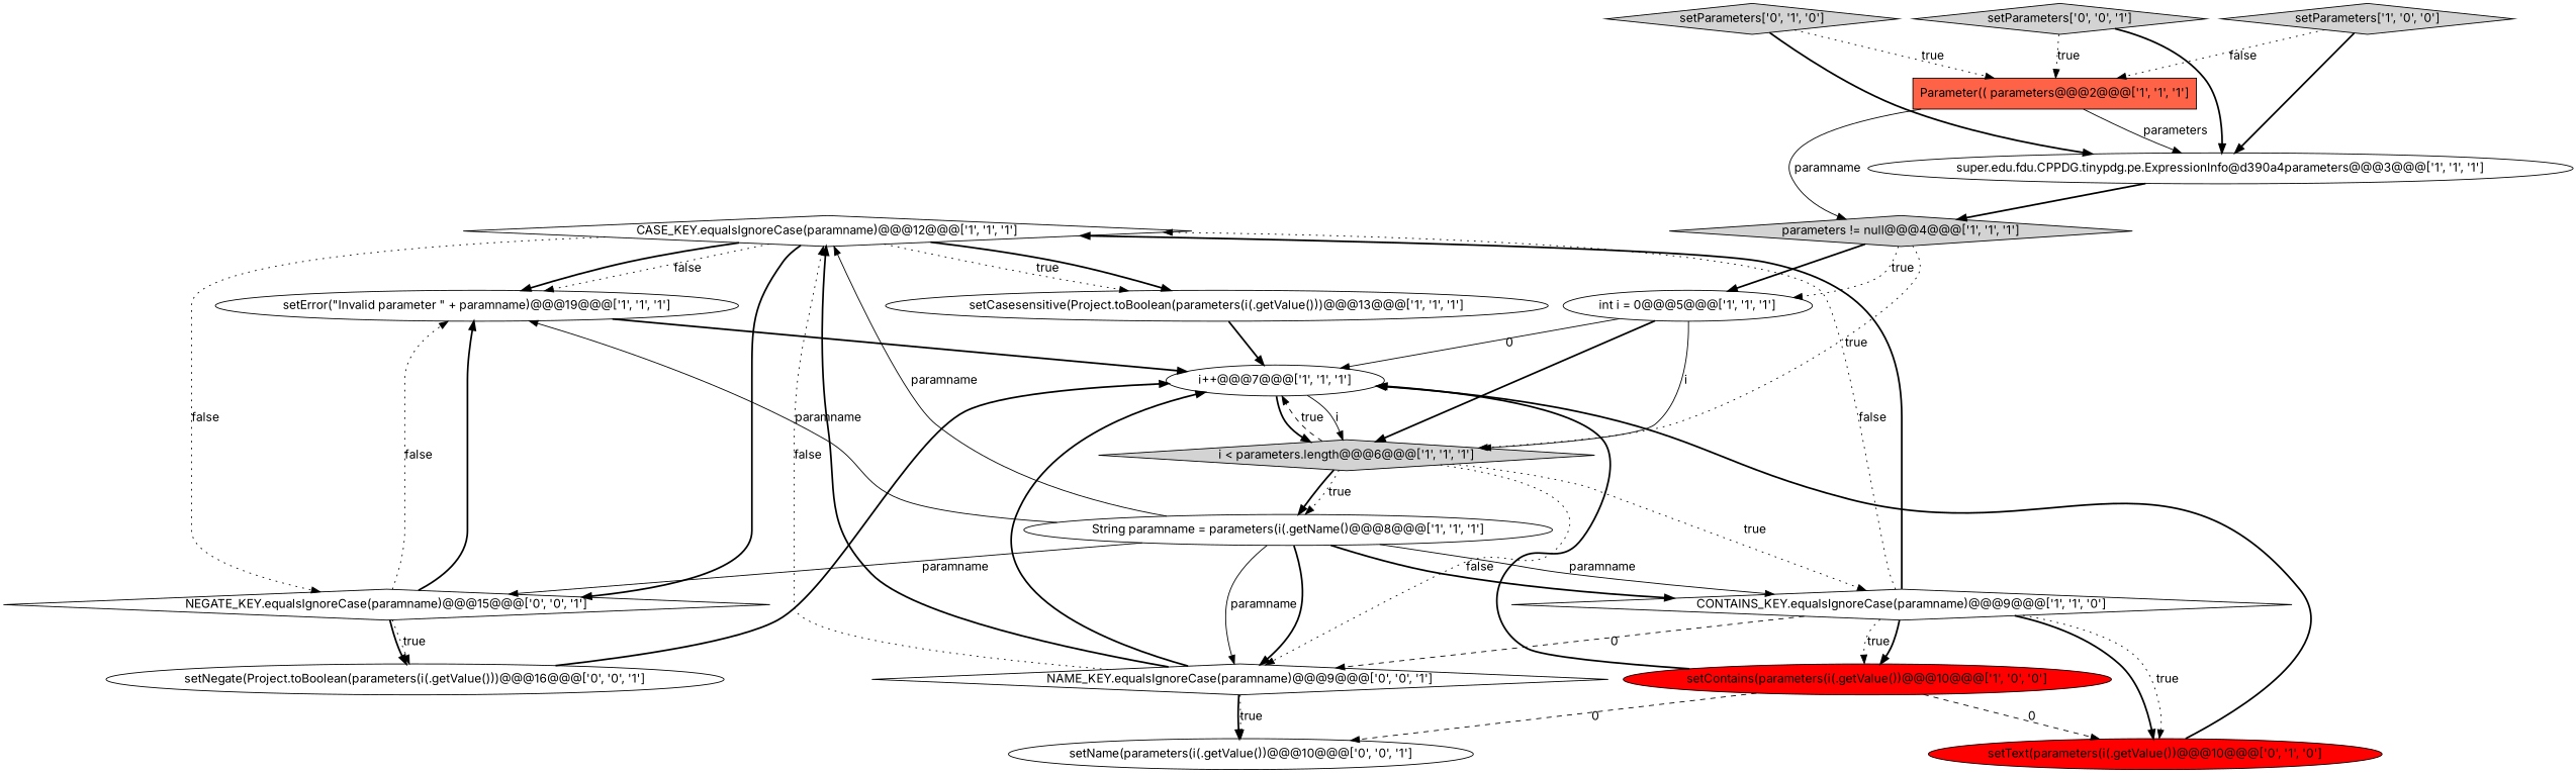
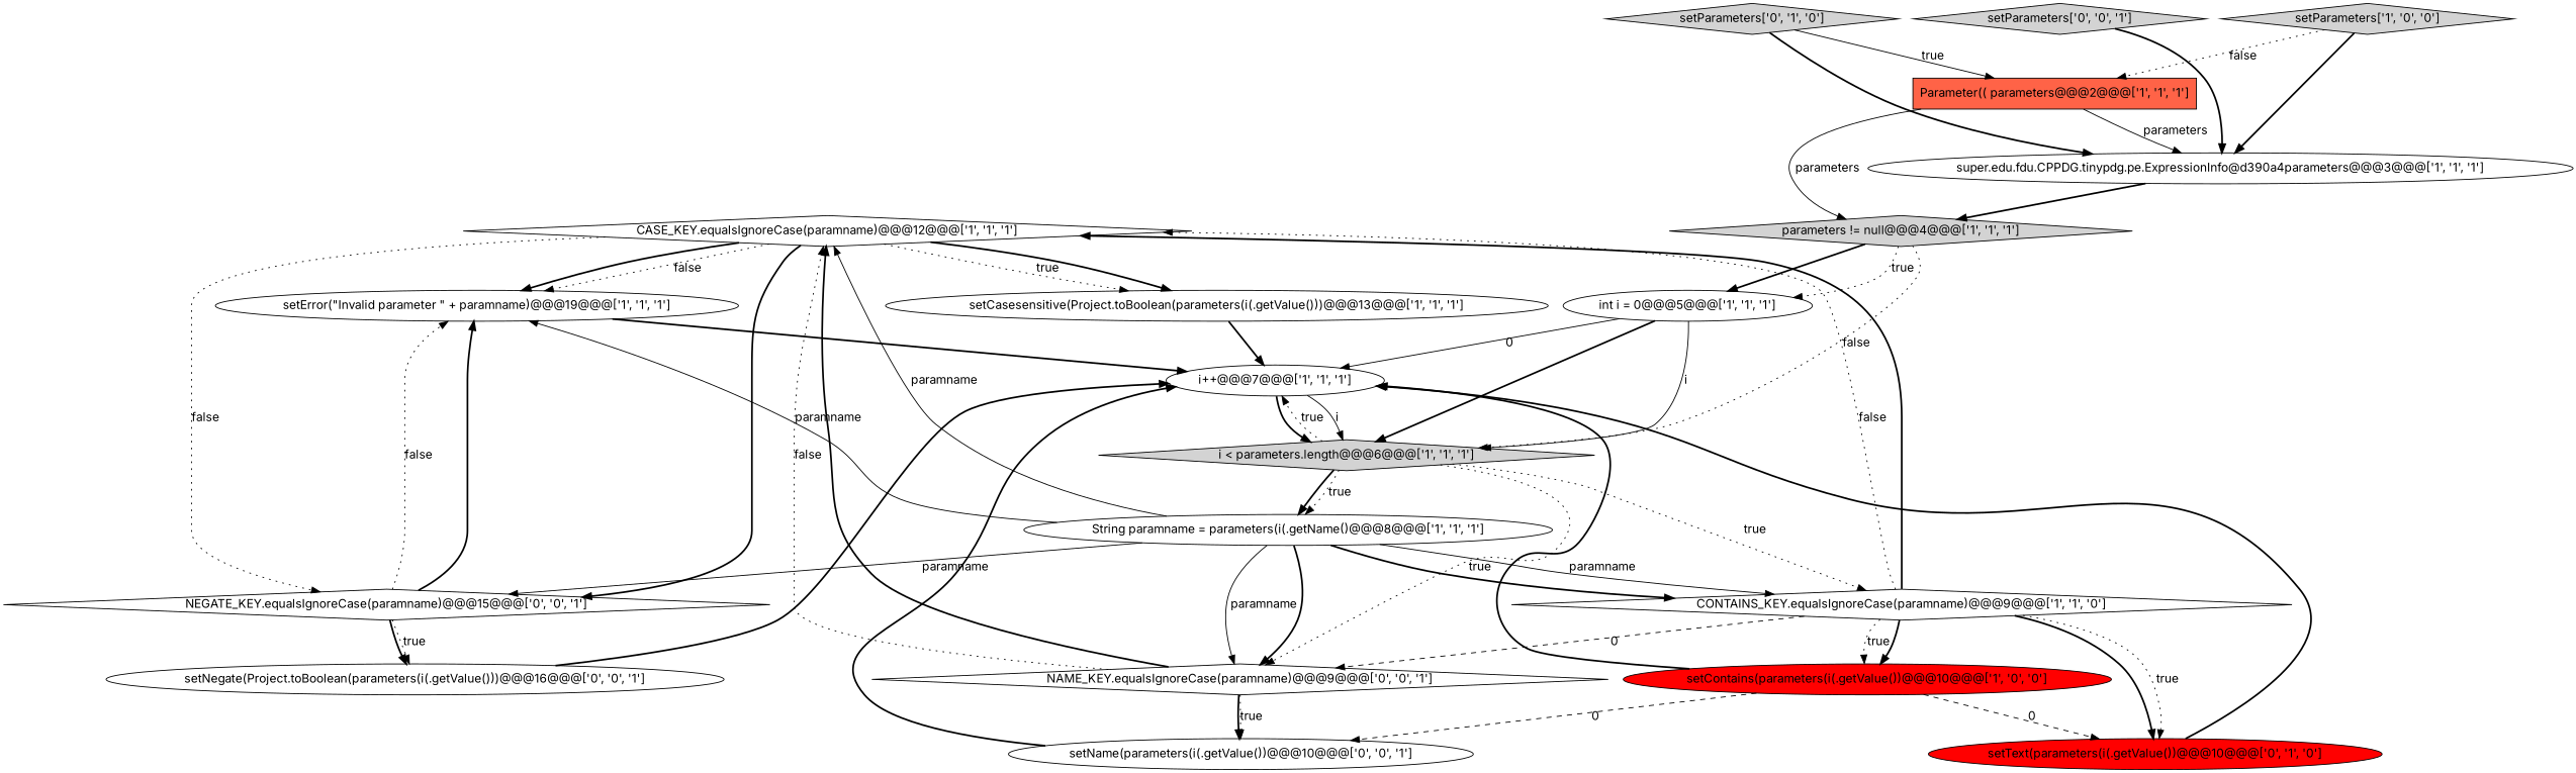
  digraph {
    fontname=Inter
    node [fillcolor=white fontname=Inter shape=ellipse style=filled]
    edge [fontname=Inter style=bold]
    n1 [label="CASE_KEY.equalsIgnoreCase(paramname)@@@12@@@['1', '1', '1']" shape=diamond]
    n2 [label="setError(\"Invalid parameter \" + paramname)@@@19@@@['1', '1', '1']"]
    n3 [label="setCasesensitive(Project.toBoolean(parameters(i(.getValue()))@@@13@@@['1', '1', '1']"]
    n4 [label="NEGATE_KEY.equalsIgnoreCase(paramname)@@@15@@@['0', '0', '1']" shape=diamond]
    n5 [label="i++@@@7@@@['1', '1', '1']"]
    n6 [label="setNegate(Project.toBoolean(parameters(i(.getValue()))@@@16@@@['0', '0', '1']"]
    n7 [fillcolor=lightgray label="setParameters['0', '1', '0']" shape=diamond]
    n8 [label="super.edu.fdu.CPPDG.tinypdg.pe.ExpressionInfo@d390a4parameters@@@3@@@['1', '1', '1']"]
    n9 [fillcolor=tomato label="Parameter(( parameters@@@2@@@['1', '1', '1']" shape=box]
    n10 [fillcolor=lightgray label="parameters != null@@@4@@@['1', '1', '1']" shape=diamond]
    n11 [label="int i = 0@@@5@@@['1', '1', '1']"]
    n12 [fillcolor=lightgray label="i < parameters.length@@@6@@@['1', '1', '1']" shape=diamond]
    n13 [fillcolor=lightgray label="setParameters['0', '0', '1']" shape=diamond]
    n14 [label="String paramname = parameters(i(.getName()@@@8@@@['1', '1', '1']"]
    n15 [label="CONTAINS_KEY.equalsIgnoreCase(paramname)@@@9@@@['1', '1', '0']" shape=diamond]
    n16 [label="NAME_KEY.equalsIgnoreCase(paramname)@@@9@@@['0', '0', '1']" shape=diamond]
    n17 [fillcolor=red label="setContains(parameters(i(.getValue())@@@10@@@['1', '0', '0']"]
    n18 [fillcolor=red label="setText(parameters(i(.getValue())@@@10@@@['0', '1', '0']"]
    n19 [label="setName(parameters(i(.getValue())@@@10@@@['0', '0', '1']"]
    n20 [fillcolor=lightgray label="setParameters['1', '0', '0']" shape=diamond]
    n1 -> n2 [label=false style=dotted]
    n1 -> n2
    n1 -> n3 [label=true style=dotted]
    n1 -> n3
    n1 -> n4 [label=false style=dotted]
    n1 -> n4
    n2 -> n5
    n3 -> n5
    n4 -> n2 [label=false style=dotted]
    n4 -> n2
    n4 -> n6 [label=true style=dotted]
    n4 -> n6
    n5 -> n12 [label=i style=solid]
    n5 -> n12
    n6 -> n5
    n7 -> n8
-   n7 -> n9 [label=true style=dotted]
+   n7 -> n9 [label=true style=solid]
    n8 -> n10
    n9 -> n8 [label=parameters style=solid]
-   n9 -> n10 [label=paramname style=solid]
+   n9 -> n10 [label=parameters style=solid]
    n10 -> n11 [label=true style=dotted]
    n10 -> n11
-   n10 -> n12 [label=true style=dotted]
+   n10 -> n12 [label=false style=dotted]
    n11 -> n5 [label=0 style=solid]
    n11 -> n12 [label=i style=solid]
    n11 -> n12
-   n12 -> n5 [label=true style=dashed]
+   n12 -> n5 [label=true style=dotted]
    n12 -> n14
    n12 -> n14 [label=true style=dotted]
    n12 -> n15 [label=true style=dotted]
-   n12 -> n16 [label=false style=dotted]
+   n12 -> n16 [label=true style=dotted]
    n13 -> n8
-   n13 -> n9 [label=true style=dotted]
    n14 -> n1 [label=paramname style=solid]
    n14 -> n2 [label=paramname style=solid]
    n14 -> n4 [label=paramname style=solid]
    n14 -> n15 [label=paramname style=solid]
    n14 -> n15
    n14 -> n16 [label=paramname style=solid]
    n14 -> n16
    n15 -> n1 [label=false style=dotted]
    n15 -> n1
    n15 -> n16 [label=0 style=dashed]
    n15 -> n17 [label=true style=dotted]
    n15 -> n17
    n15 -> n18
    n15 -> n18 [label=true style=dotted]
    n16 -> n1
    n16 -> n1 [label=false style=dotted]
    n16 -> n19 [label=true style=dotted]
    n16 -> n19
    n17 -> n5
    n17 -> n18 [label=0 style=dashed]
    n17 -> n19 [label=0 style=dashed]
    n18 -> n5
-   n16 -> n5
+   n19 -> n5
    n20 -> n8
    n20 -> n9 [label=false style=dotted]
  }
